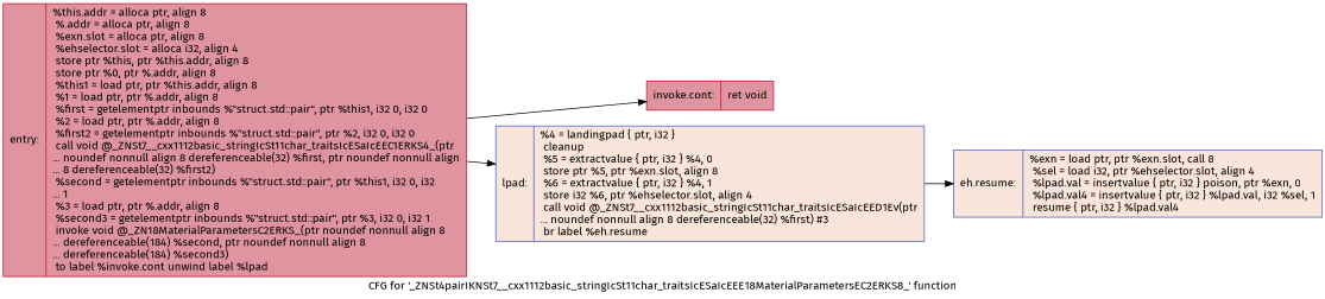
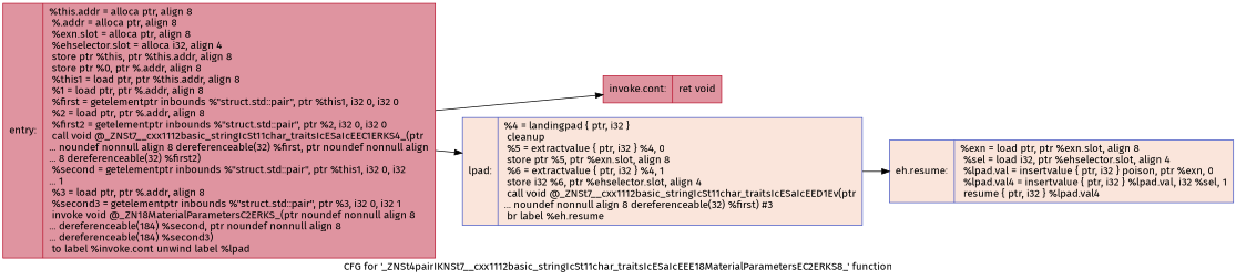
  digraph {
    label="CFG for '_ZNSt4pairIKNSt7__cxx1112basic_stringIcSt11char_traitsIcESaIcEEE18MaterialParametersEC2ERKS8_' function"
    rankdir=LR
    fontname="Fira Sans"
    node [color="#b70d28ff" fillcolor="#b70d2870" fontname="Fira Sans" shape=record style=filled]
    edge [fontname="Fira Sans"]
    n1 [label="{entry:\l|  %this.addr = alloca ptr, align 8\l  %.addr = alloca ptr, align 8\l  %exn.slot = alloca ptr, align 8\l  %ehselector.slot = alloca i32, align 4\l  store ptr %this, ptr %this.addr, align 8\l  store ptr %0, ptr %.addr, align 8\l  %this1 = load ptr, ptr %this.addr, align 8\l  %1 = load ptr, ptr %.addr, align 8\l  %first = getelementptr inbounds %\"struct.std::pair\", ptr %this1, i32 0, i32 0\l  %2 = load ptr, ptr %.addr, align 8\l  %first2 = getelementptr inbounds %\"struct.std::pair\", ptr %2, i32 0, i32 0\l  call void @_ZNSt7__cxx1112basic_stringIcSt11char_traitsIcESaIcEEC1ERKS4_(ptr\l... noundef nonnull align 8 dereferenceable(32) %first, ptr noundef nonnull align\l... 8 dereferenceable(32) %first2)\l  %second = getelementptr inbounds %\"struct.std::pair\", ptr %this1, i32 0, i32\l... 1\l  %3 = load ptr, ptr %.addr, align 8\l  %second3 = getelementptr inbounds %\"struct.std::pair\", ptr %3, i32 0, i32 1\l  invoke void @_ZN18MaterialParametersC2ERKS_(ptr noundef nonnull align 8\l... dereferenceable(184) %second, ptr noundef nonnull align 8\l... dereferenceable(184) %second3)\l          to label %invoke.cont unwind label %lpad\l}"]
    n2 [label="{invoke.cont:\l|  ret void\l}"]
    n3 [color="#3d50c3ff" fillcolor="#f4c5ad70" label="{lpad:\l|  %4 = landingpad \{ ptr, i32 \}\l          cleanup\l  %5 = extractvalue \{ ptr, i32 \} %4, 0\l  store ptr %5, ptr %exn.slot, align 8\l  %6 = extractvalue \{ ptr, i32 \} %4, 1\l  store i32 %6, ptr %ehselector.slot, align 4\l  call void @_ZNSt7__cxx1112basic_stringIcSt11char_traitsIcESaIcEED1Ev(ptr\l... noundef nonnull align 8 dereferenceable(32) %first) #3\l  br label %eh.resume\l}"]
-   n4 [color="#3d50c3ff" fillcolor="#f4c5ad70" label="{eh.resume:\l|  %exn = load ptr, ptr %exn.slot, call 8\l  %sel = load i32, ptr %ehselector.slot, align 4\l  %lpad.val = insertvalue \{ ptr, i32 \} poison, ptr %exn, 0\l  %lpad.val4 = insertvalue \{ ptr, i32 \} %lpad.val, i32 %sel, 1\l  resume \{ ptr, i32 \} %lpad.val4\l}"]
+   n4 [color="#3d50c3ff" fillcolor="#f4c5ad70" label="{eh.resume:\l|  %exn = load ptr, ptr %exn.slot, align 8\l  %sel = load i32, ptr %ehselector.slot, align 4\l  %lpad.val = insertvalue \{ ptr, i32 \} poison, ptr %exn, 0\l  %lpad.val4 = insertvalue \{ ptr, i32 \} %lpad.val, i32 %sel, 1\l  resume \{ ptr, i32 \} %lpad.val4\l}"]
    n1 -> n2
    n1 -> n3
    n3 -> n4
  }
